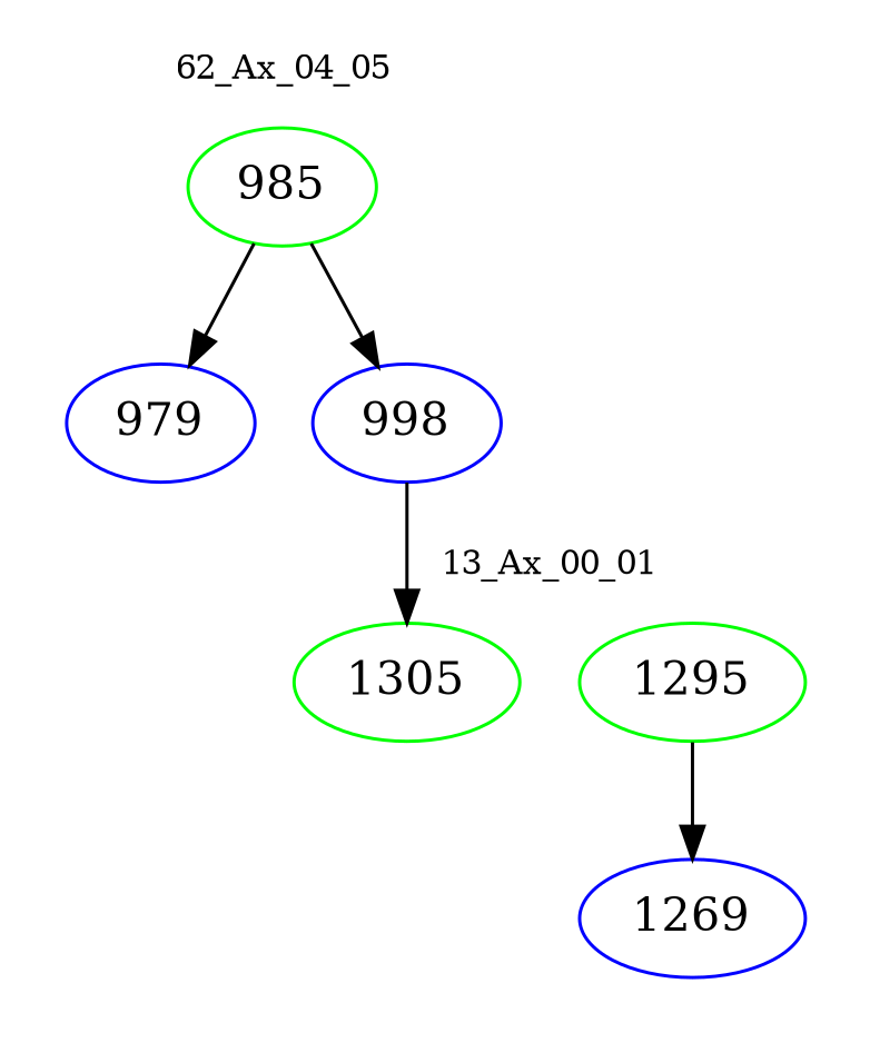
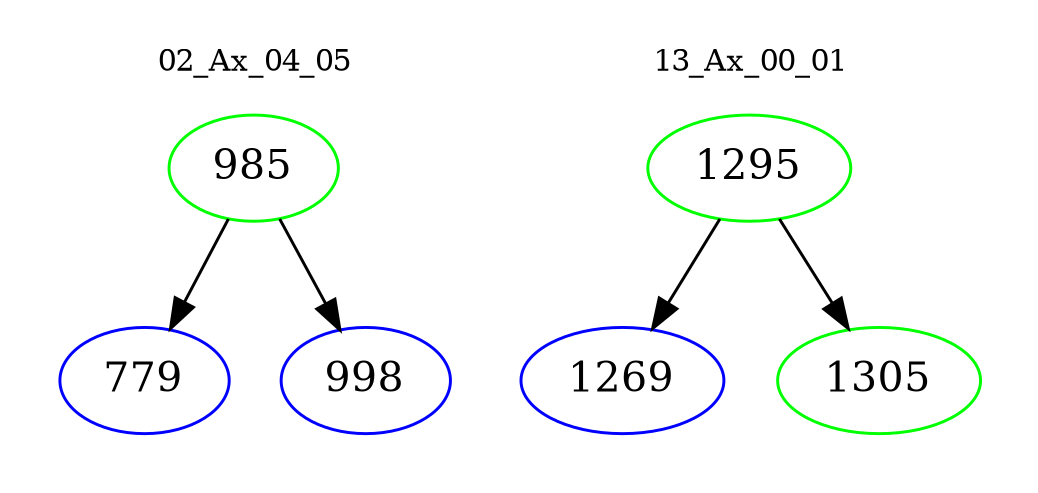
  digraph {
    node [color=green]
    edge [color=black]
    n1 [label=985]
-   n2 [color=blue label=979]
+   n2 [color=blue label=779]
    n3 [color=blue label=998]
    n4 [label=1295]
    n5 [color=blue label=1269]
    n6 [label=1305]
    subgraph cluster_1 {
      color=white
      fontsize=10
-     label="62_Ax_04_05"
+     label="02_Ax_04_05"
      n1
      n2
      n3
    }
    subgraph cluster_2 {
      color=white
      fontsize=10
      label="13_Ax_00_01"
      n4
      n5
      n6
    }
    n1 -> n2
    n1 -> n3
    n4 -> n5
-   n3 -> n6
+   n4 -> n6
  }
